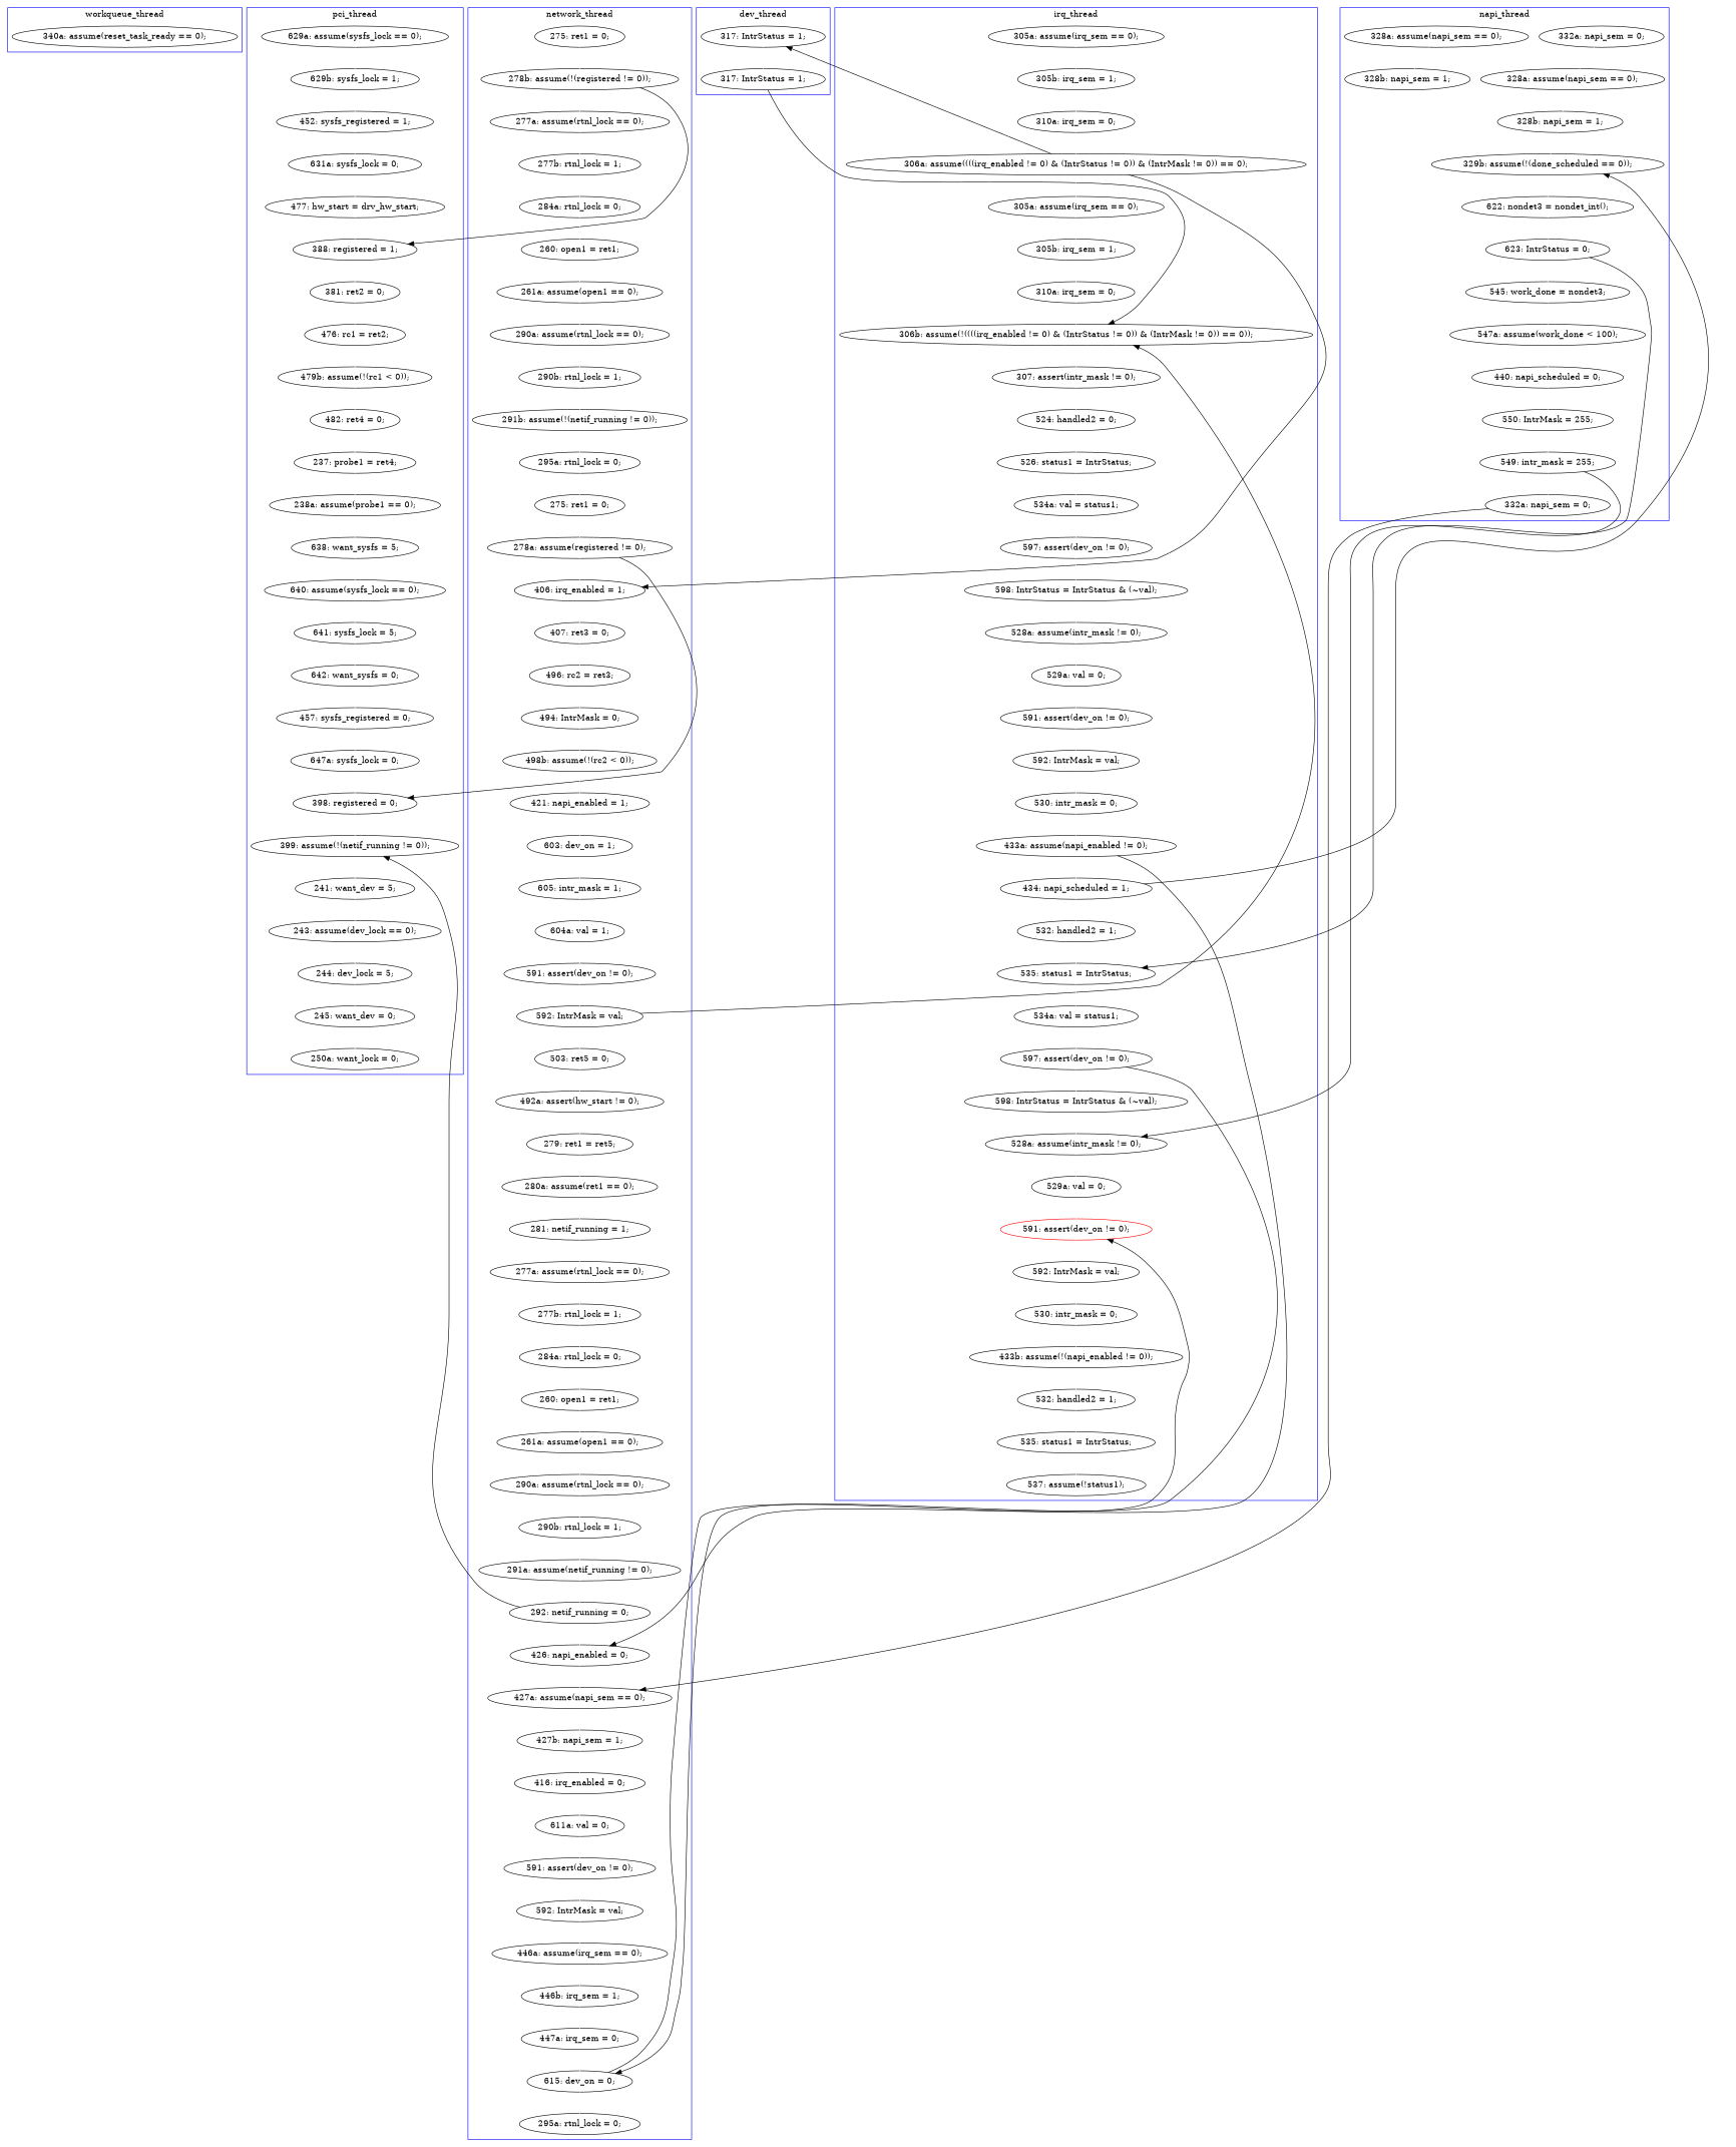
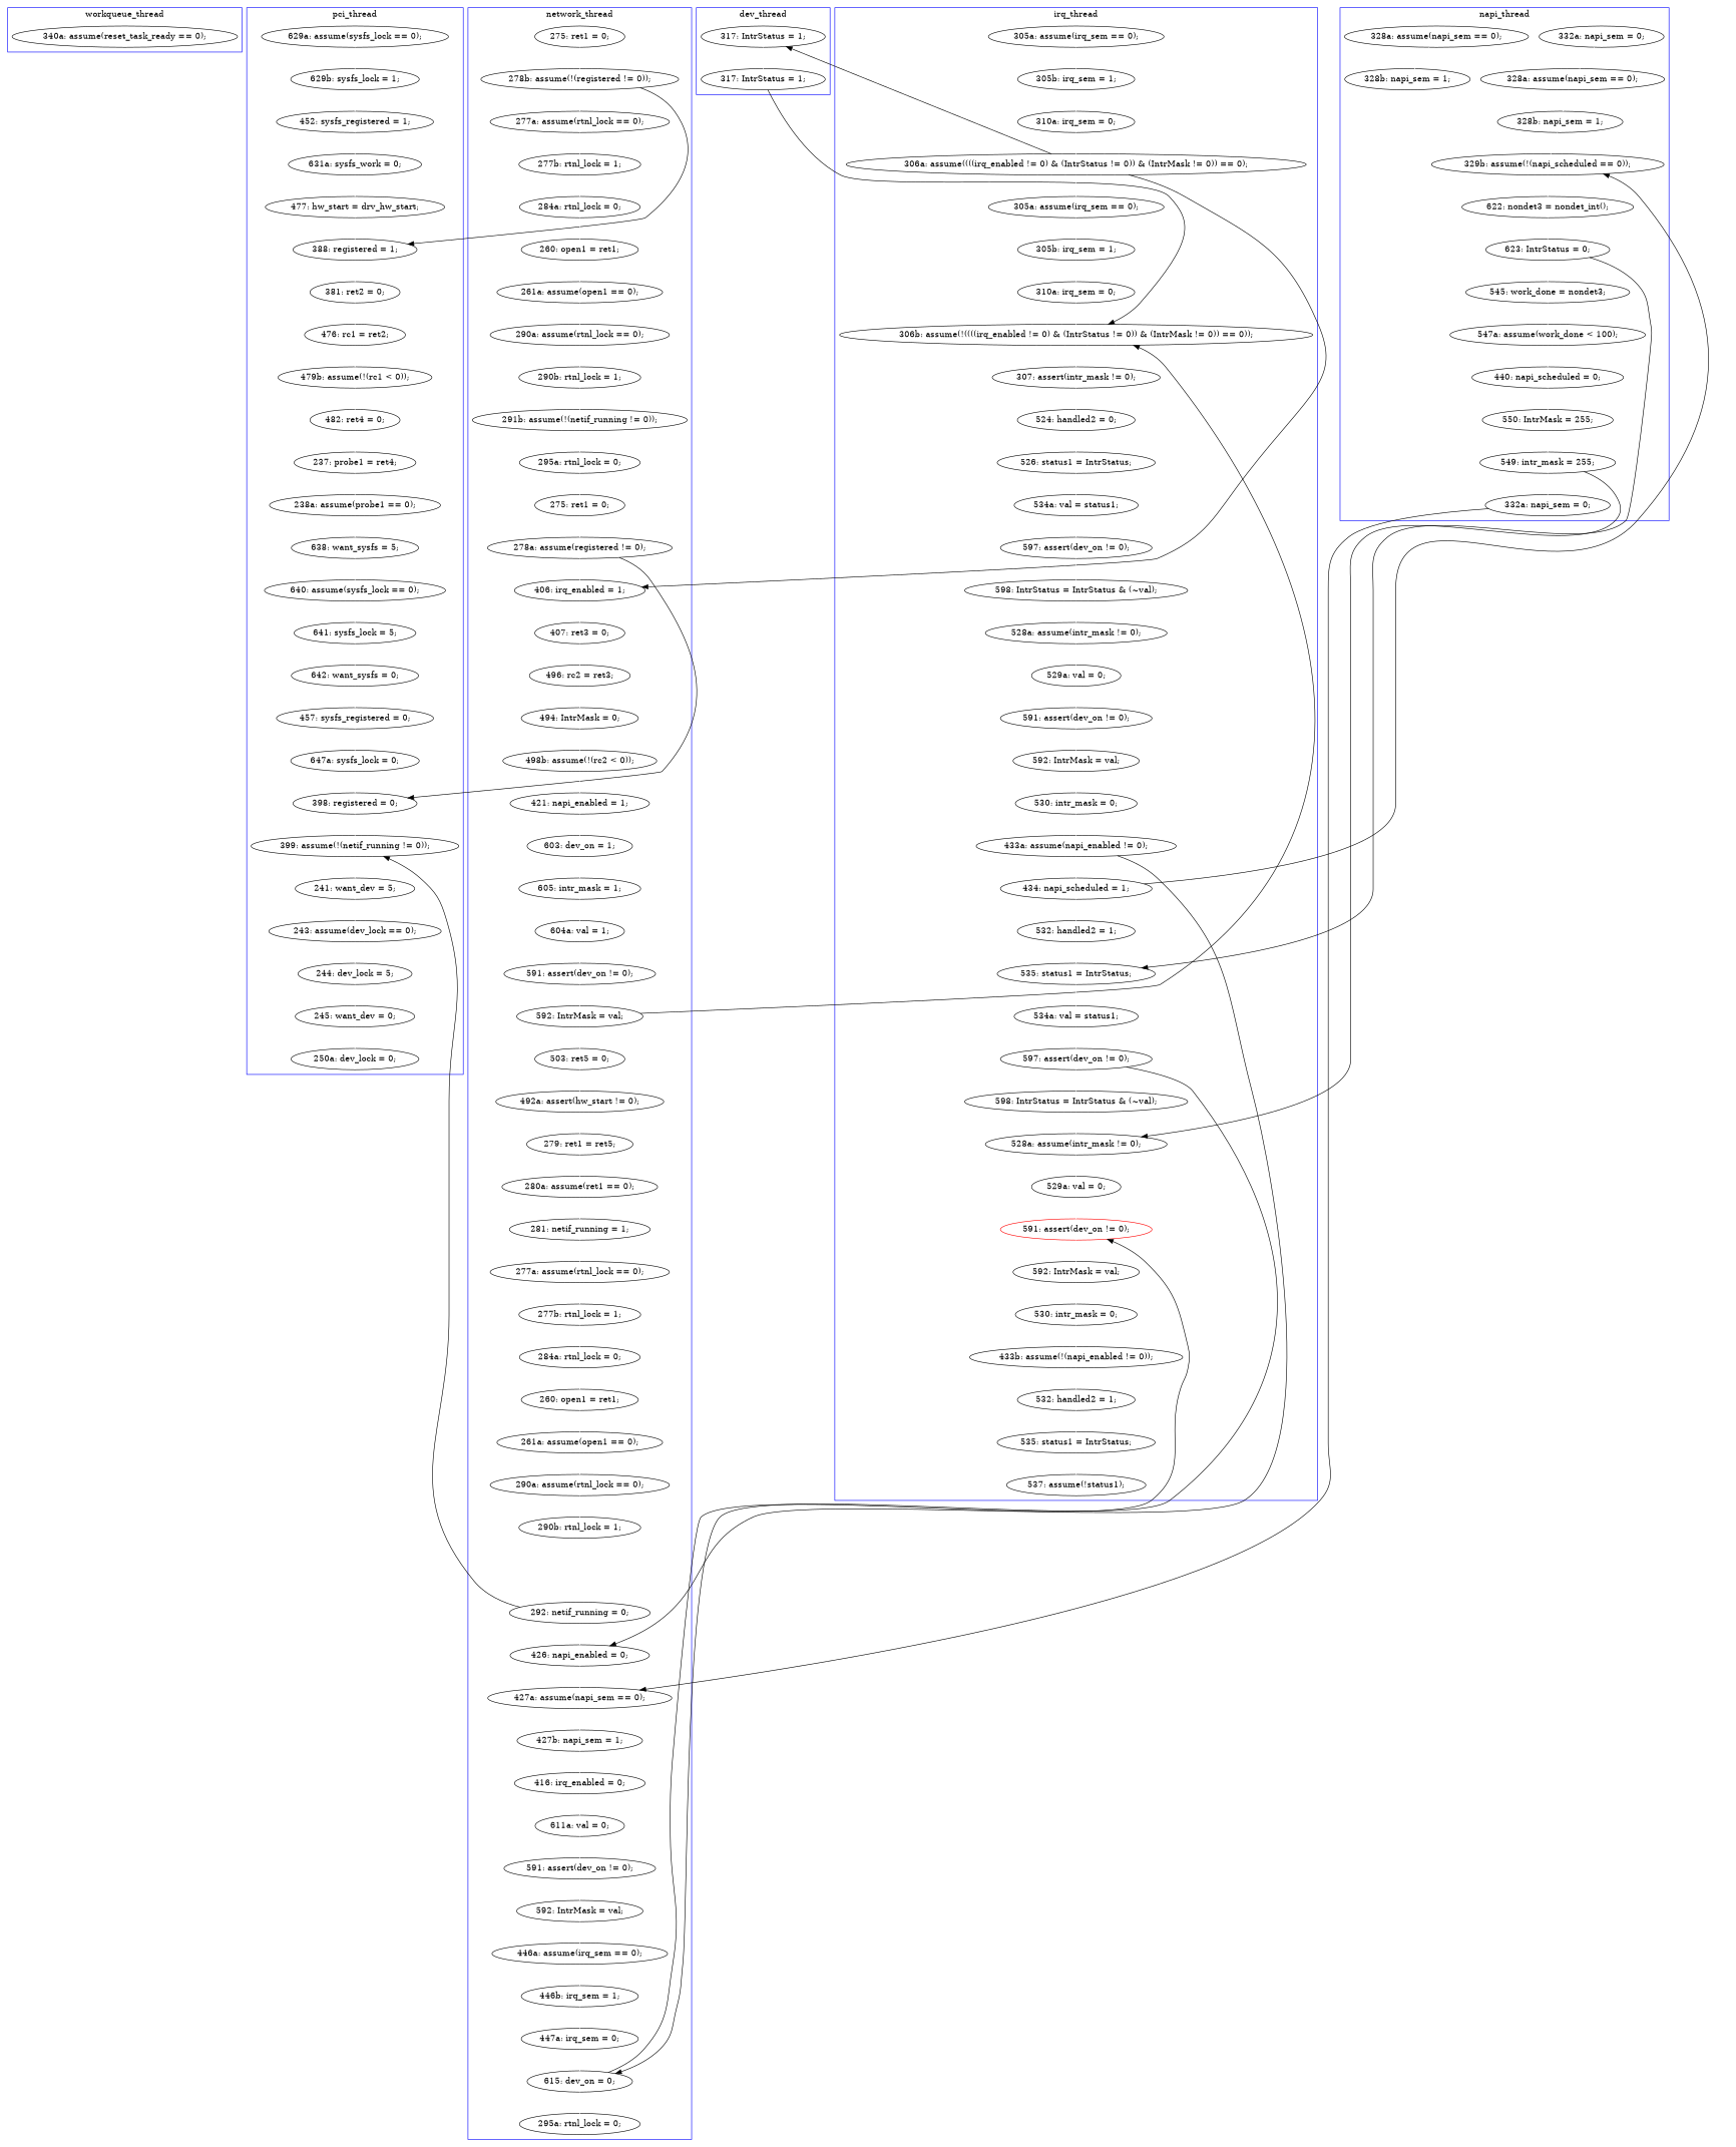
  digraph {
    edge [color=white style=solid]
    n1 [label="340a: assume(reset_task_ready == 0);"]
    n2 [label="440: napi_scheduled = 0;"]
    n3 [label="550: IntrMask = 255;"]
    n4 [label="328b: napi_sem = 1;"]
    n5 [label="332a: napi_sem = 0;"]
    n6 [label="328a: assume(napi_sem == 0);"]
    n7 [label="547a: assume(work_done < 100);"]
    n8 [label="328b: napi_sem = 1;"]
    n9 [label="332a: napi_sem = 0;"]
    n10 [label="549: intr_mask = 255;"]
    n11 [label="328a: assume(napi_sem == 0);"]
    n12 [label="622: nondet3 = nondet_int();"]
    n13 [label="623: IntrStatus = 0;"]
-   n14 [label="329b: assume(!(done_scheduled == 0));"]
+   n14 [label="329b: assume(!(napi_scheduled == 0));"]
    n15 [label="545: work_done = nondet3;"]
    n16 [label="317: IntrStatus = 1;"]
    n17 [label="317: IntrStatus = 1;"]
    n18 [label="615: dev_on = 0;"]
    n19 [label="292: netif_running = 0;"]
    n20 [label="426: napi_enabled = 0;"]
    n21 [label="406: irq_enabled = 1;"]
    n22 [label="604a: val = 1;"]
    n23 [label="591: assert(dev_on != 0);"]
    n24 [label="427a: assume(napi_sem == 0);"]
    n25 [label="407: ret3 = 0;"]
    n26 [label="261a: assume(open1 == 0);"]
    n27 [label="290a: assume(rtnl_lock == 0);"]
    n28 [label="416: irq_enabled = 0;"]
    n29 [label="611a: val = 0;"]
    n30 [label="446b: irq_sem = 1;"]
    n31 [label="447a: irq_sem = 0;"]
    n32 [label="591: assert(dev_on != 0);"]
-   n33 [label="291a: assume(netif_running != 0);"]
    n34 [label="278a: assume(registered != 0);"]
    n35 [label="494: IntrMask = 0;"]
    n36 [label="498b: assume(!(rc2 < 0));"]
    n37 [label="275: ret1 = 0;"]
    n38 [label="278b: assume(!(registered != 0));"]
    n39 [label="261a: assume(open1 == 0);"]
    n40 [label="290a: assume(rtnl_lock == 0);"]
    n41 [label="290b: rtnl_lock = 1;"]
    n42 [label="421: napi_enabled = 1;"]
    n43 [label="279: ret1 = ret5;"]
    n44 [label="280a: assume(ret1 == 0);"]
    n45 [label="295a: rtnl_lock = 0;"]
    n46 [label="427b: napi_sem = 1;"]
    n47 [label="260: open1 = ret1;"]
    n48 [label="446a: assume(irq_sem == 0);"]
    n49 [label="277a: assume(rtnl_lock == 0);"]
    n50 [label="277b: rtnl_lock = 1;"]
    n51 [label="275: ret1 = 0;"]
    n52 [label="284a: rtnl_lock = 0;"]
    n53 [label="260: open1 = ret1;"]
    n54 [label="291b: assume(!(netif_running != 0));"]
    n55 [label="295a: rtnl_lock = 0;"]
    n56 [label="503: ret5 = 0;"]
    n57 [label="492a: assert(hw_start != 0);"]
    n58 [label="281: netif_running = 1;"]
    n59 [label="277b: rtnl_lock = 1;"]
    n60 [label="496: rc2 = ret3;"]
    n61 [label="290b: rtnl_lock = 1;"]
    n62 [label="603: dev_on = 1;"]
    n63 [label="284a: rtnl_lock = 0;"]
    n64 [label="592: IntrMask = val;"]
    n65 [label="592: IntrMask = val;"]
    n66 [label="277a: assume(rtnl_lock == 0);"]
    n67 [label="605: intr_mask = 1;"]
    n68 [label="591: assert(dev_on != 0);"]
    n69 [label="592: IntrMask = val;"]
    n70 [color=red label="591: assert(dev_on != 0);"]
    n71 [label="592: IntrMask = val;"]
    n72 [label="306a: assume((((irq_enabled != 0) & (IntrStatus != 0)) & (IntrMask != 0)) == 0);"]
    n73 [label="310a: irq_sem = 0;"]
    n74 [label="306b: assume(!((((irq_enabled != 0) & (IntrStatus != 0)) & (IntrMask != 0)) == 0));"]
    n75 [label="534a: val = status1;"]
    n76 [label="597: assert(dev_on != 0);"]
    n77 [label="597: assert(dev_on != 0);"]
    n78 [label="598: IntrStatus = IntrStatus & (~val);"]
    n79 [label="530: intr_mask = 0;"]
    n80 [label="433a: assume(napi_enabled != 0);"]
    n81 [label="434: napi_scheduled = 1;"]
    n82 [label="532: handled2 = 1;"]
    n83 [label="528a: assume(intr_mask != 0);"]
    n84 [label="535: status1 = IntrStatus;"]
    n85 [label="598: IntrStatus = IntrStatus & (~val);"]
    n86 [label="528a: assume(intr_mask != 0);"]
    n87 [label="532: handled2 = 1;"]
    n88 [label="535: status1 = IntrStatus;"]
    n89 [label="530: intr_mask = 0;"]
    n90 [label="433b: assume(!(napi_enabled != 0));"]
    n91 [label="307: assert(intr_mask != 0);"]
    n92 [label="305a: assume(irq_sem == 0);"]
    n93 [label="524: handled2 = 0;"]
    n94 [label="529a: val = 0;"]
    n95 [label="537: assume(!status1);"]
    n96 [label="305a: assume(irq_sem == 0);"]
    n97 [label="305b: irq_sem = 1;"]
    n98 [label="534a: val = status1;"]
    n99 [label="526: status1 = IntrStatus;"]
    n100 [label="529a: val = 0;"]
    n101 [label="310a: irq_sem = 0;"]
    n102 [label="305b: irq_sem = 1;"]
    n103 [label="388: registered = 1;"]
    n104 [label="381: ret2 = 0;"]
    n105 [label="638: want_sysfs = 5;"]
    n106 [label="640: assume(sysfs_lock == 0);"]
    n107 [label="629b: sysfs_lock = 1;"]
    n108 [label="452: sysfs_registered = 1;"]
    n109 [label="399: assume(!(netif_running != 0));"]
    n110 [label="647a: sysfs_lock = 0;"]
    n111 [label="398: registered = 0;"]
    n112 [label="641: sysfs_lock = 5;"]
    n113 [label="243: assume(dev_lock == 0);"]
    n114 [label="244: dev_lock = 5;"]
-   n115 [label="631a: sysfs_lock = 0;"]
+   n115 [label="631a: sysfs_work = 0;"]
    n116 [label="476: rc1 = ret2;"]
    n117 [label="479b: assume(!(rc1 < 0));"]
    n118 [label="237: probe1 = ret4;"]
    n119 [label="238a: assume(probe1 == 0);"]
    n120 [label="629a: assume(sysfs_lock == 0);"]
    n121 [label="245: want_dev = 0;"]
    n122 [label="241: want_dev = 5;"]
    n123 [label="642: want_sysfs = 0;"]
    n124 [label="457: sysfs_registered = 0;"]
    n125 [label="477: hw_start = drv_hw_start;"]
    n126 [label="482: ret4 = 0;"]
-   n127 [label="250a: want_lock = 0;"]
+   n127 [label="250a: dev_lock = 0;"]
    subgraph cluster_1 {
      color=blue
      label=workqueue_thread
      n1
    }
    subgraph cluster_2 {
      color=blue
      label=napi_thread
      n2
      n3
      n4
      n5
      n6
      n7
      n8
      n9
      n10
      n11
      n12
      n13
      n14
      n15
    }
    subgraph cluster_3 {
      color=blue
      label=dev_thread
      n16
      n17
    }
    subgraph cluster_4 {
      color=blue
      label=network_thread
      n18
      n19
      n20
      n21
      n22
      n23
      n24
      n25
      n26
      n27
      n28
      n29
      n30
      n31
      n32
-     n33
      n34
      n35
      n36
      n37
      n38
      n39
      n40
      n41
      n42
      n43
      n44
      n45
      n46
      n47
      n48
      n49
      n50
      n51
      n52
      n53
      n54
      n55
      n56
      n57
      n58
      n59
      n60
      n61
      n62
      n63
      n64
      n65
      n66
      n67
    }
    subgraph cluster_5 {
      color=blue
      label=irq_thread
      n68
      n69
      n70
      n71
      n72
      n73
      n74
      n75
      n76
      n77
      n78
      n79
      n80
      n81
      n82
      n83
      n84
      n85
      n86
      n87
      n88
      n89
      n90
      n91
      n92
      n93
      n94
      n95
      n96
      n97
      n98
      n99
      n100
      n101
      n102
    }
    subgraph cluster_6 {
      color=blue
      label=pci_thread
      n103
      n104
      n105
      n106
      n107
      n108
      n109
      n110
      n111
      n112
      n113
      n114
      n115
      n116
      n117
      n118
      n119
      n120
      n121
      n122
      n123
      n124
      n125
      n126
      n127
    }
    n2 -> n3
    n3 -> n10
    n5 -> n6
    n6 -> n8
    n7 -> n2
    n8 -> n14
    n9 -> n24 [color=black constraint=false]
    n10 -> n9
    n10 -> n86 [color=black constraint=false]
    n11 -> n4
    n12 -> n13
    n13 -> n15
    n13 -> n84 [color=black constraint=false]
    n14 -> n12
    n15 -> n7
    n16 -> n74 [color=black constraint=false]
    n17 -> n16
    n18 -> n45
    n18 -> n70 [color=black constraint=false]
    n19 -> n20
    n19 -> n109 [color=black constraint=false]
    n20 -> n24
    n21 -> n25
    n22 -> n23
    n23 -> n65
    n24 -> n46
    n25 -> n60
    n26 -> n27
    n27 -> n41
    n28 -> n29
    n29 -> n32
    n30 -> n31
    n31 -> n18
    n32 -> n64
-   n33 -> n19
    n34 -> n21
    n34 -> n111 [color=black constraint=false]
    n35 -> n36
    n36 -> n42
    n37 -> n38
    n38 -> n49
    n38 -> n103 [color=black constraint=false]
    n39 -> n40
    n40 -> n61
-   n41 -> n33
    n42 -> n62
    n43 -> n44
    n44 -> n58
    n46 -> n28
    n47 -> n39
    n48 -> n30
    n49 -> n50
    n50 -> n63
    n51 -> n34
    n52 -> n53
    n53 -> n26
    n54 -> n55
    n55 -> n51
    n56 -> n57
    n57 -> n43
    n58 -> n66
    n59 -> n52
    n60 -> n35
    n61 -> n54
    n62 -> n67
    n63 -> n47
    n64 -> n48
    n65 -> n56
    n65 -> n74 [color=black constraint=false]
    n66 -> n59
    n67 -> n22
    n68 -> n69
    n69 -> n79
    n70 -> n71
    n71 -> n89
    n72 -> n17 [color=black constraint=false]
    n72 -> n21 [color=black constraint=false]
    n72 -> n92
    n73 -> n74
    n74 -> n91
    n75 -> n76
    n76 -> n18 [color=black constraint=false]
    n76 -> n85
    n77 -> n78
    n78 -> n83
    n79 -> n80
    n80 -> n20 [color=black constraint=false]
    n80 -> n81
    n81 -> n14 [color=black constraint=false]
    n81 -> n82
    n82 -> n84
    n83 -> n100
    n84 -> n75
    n85 -> n86
    n86 -> n94
    n87 -> n88
    n88 -> n95
    n89 -> n90
    n90 -> n87
    n91 -> n93
    n92 -> n102
    n93 -> n99
    n94 -> n70
    n96 -> n97
    n97 -> n101
    n98 -> n77
    n99 -> n98
    n100 -> n68
    n101 -> n72
    n102 -> n73
    n103 -> n104
    n104 -> n116
    n105 -> n106
    n106 -> n112
    n107 -> n108
    n108 -> n115
    n109 -> n122
    n110 -> n111
    n111 -> n109
    n112 -> n123
    n113 -> n114
    n114 -> n121
    n115 -> n125
    n116 -> n117
    n117 -> n126
    n118 -> n119
    n119 -> n105
    n120 -> n107
    n121 -> n127
    n122 -> n113
    n123 -> n124
    n124 -> n110
    n125 -> n103
    n126 -> n118
  }
